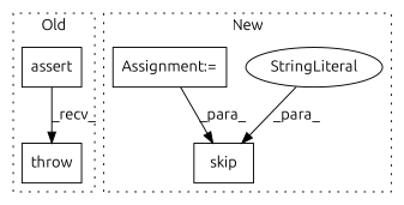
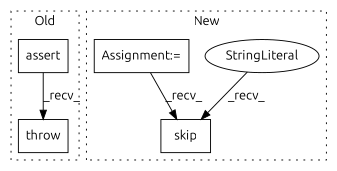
  digraph {
    fontname=Ubuntu
    node [a=32 fontname=Ubuntu l=6 shape=box]
    edge [fontname=Ubuntu]
    n1 [a=53 label=throw s=353]
    n2 [l="15,1" label=assert s="359,423"]
    n3 [l="5,1" label=skip s="376,430"]
    n4 [a=45 l=49 label=StringLiteral s=381 shape=ellipse]
    n5 [a=7 label="Assignment:=" s=291]
    subgraph cluster_1 {
      label=Old
      style=dotted
      n1
      n2
    }
    subgraph cluster_2 {
      label=New
      style=dotted
      n3
      n4
      n5
    }
    n2 -> n1 [label=_recv_]
-   n4 -> n3 [label=_para_]
-   n5 -> n3 [label=_para_]
+   n4 -> n3 [label=_recv_]
+   n5 -> n3 [label=_recv_]
  }
